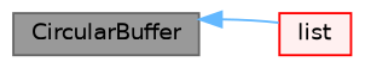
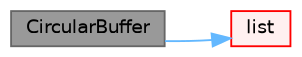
  digraph {
    rankdir=LR
    node [fontname=Helvetica fontsize=10 shape=box style=filled]
    n1 [color=gray40 fillcolor=grey60 fontcolor=black height=0.2 label=CircularBuffer width=0.4]
    n2 [color=red fillcolor="#FFF0F0" height=0.2 label=list width=0.4]
-   n2 -> n1 [color=steelblue1 fontname=Helvetica fontsize=10 labelfontname=Helvetica labelfontsize=10 style=solid]
+   n1 -> n2 [color=steelblue1 fontname=Helvetica fontsize=10 labelfontname=Helvetica labelfontsize=10 style=solid]
  }
